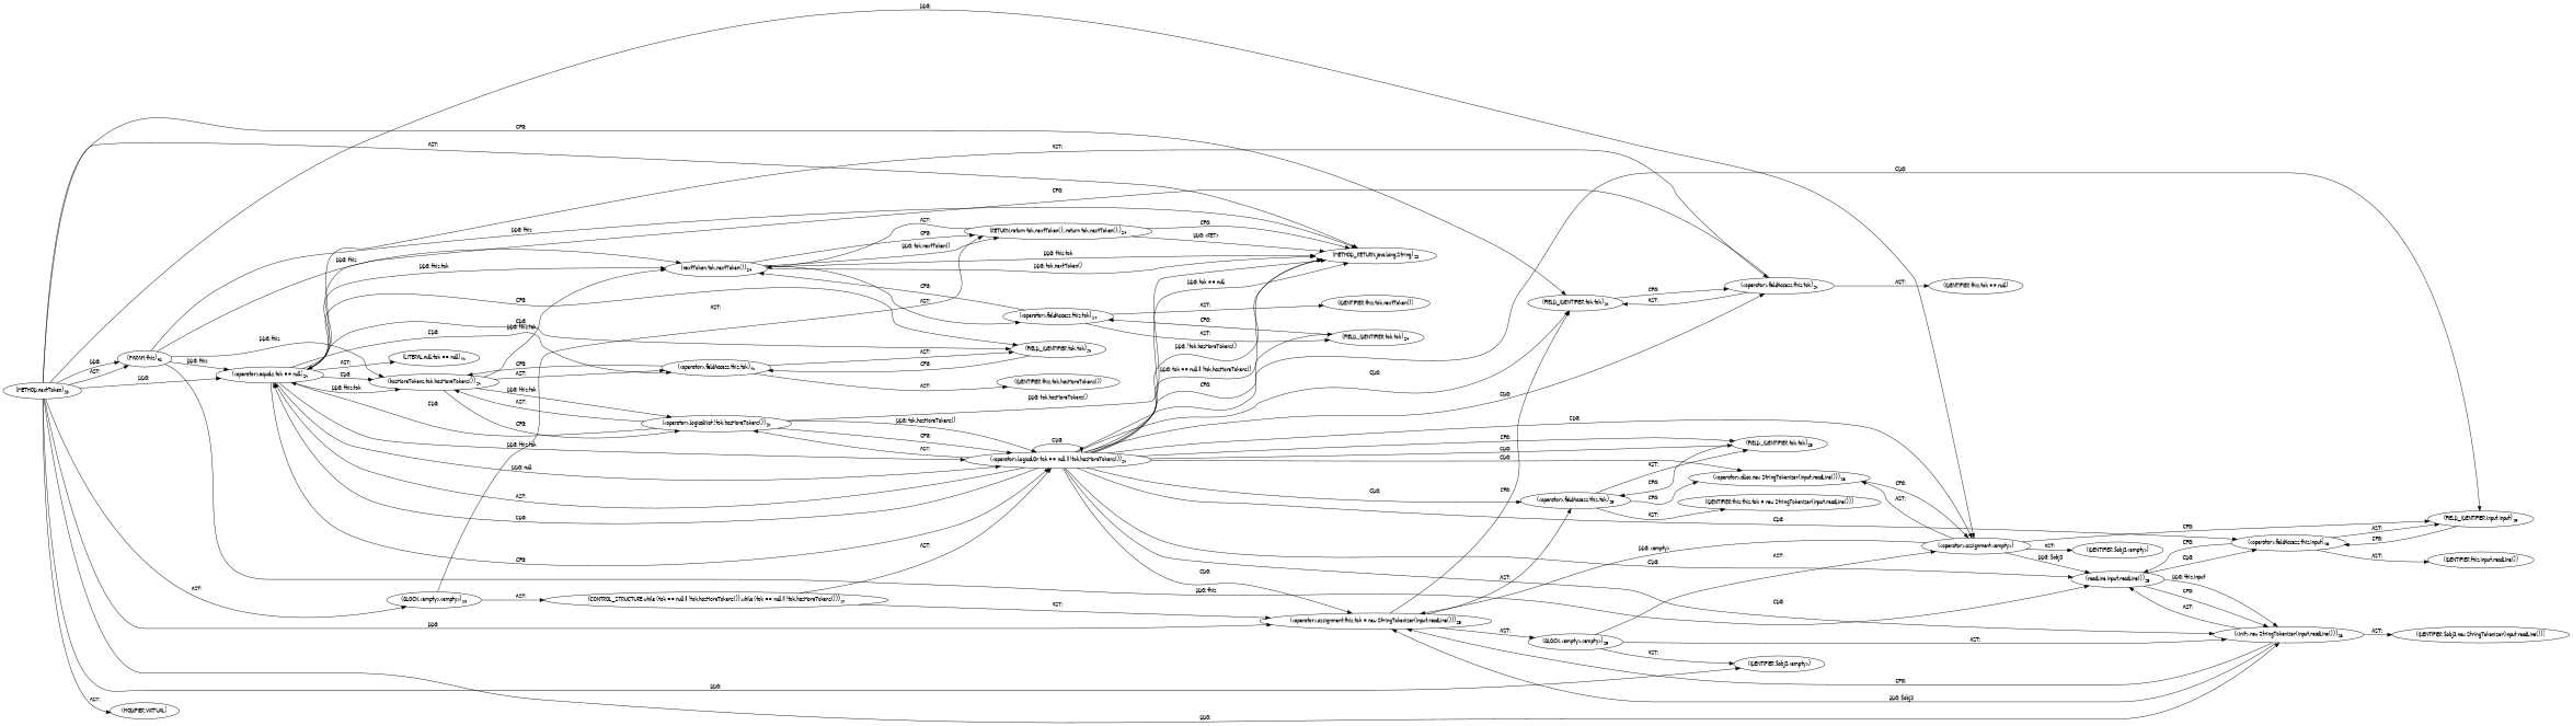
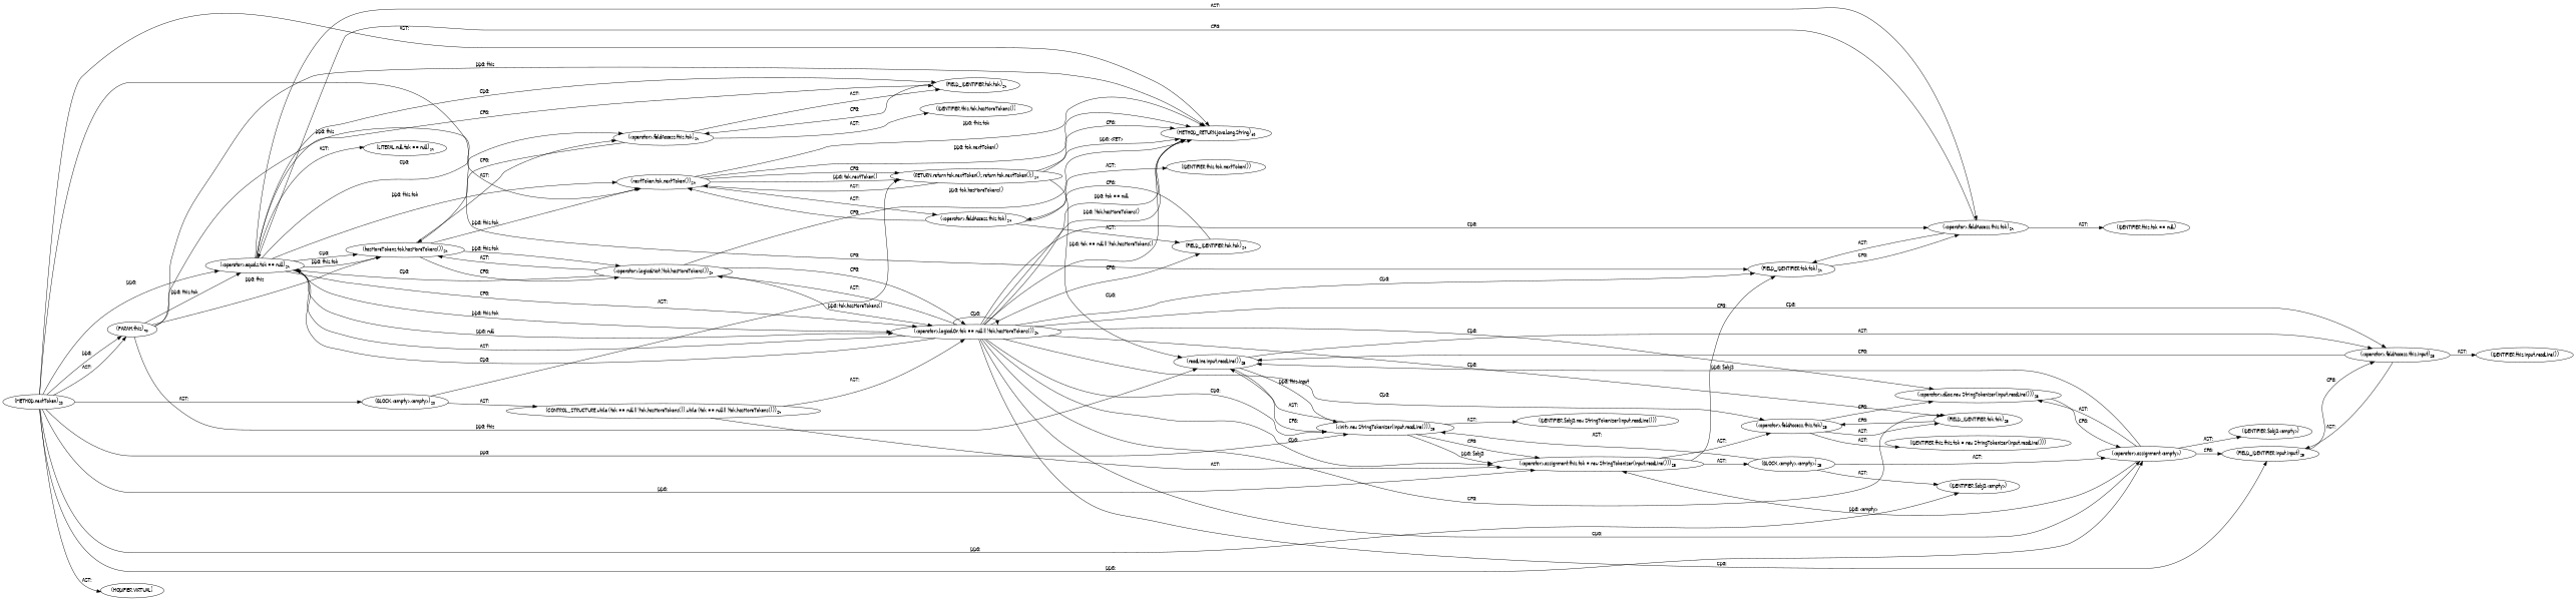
  digraph {
    fontname="Patrick Hand"
    rankdir=LR
    node [fontname="Patrick Hand"]
    edge [fontname="Patrick Hand"]
    n1 [label=<(METHOD,nextToken)<SUB>23</SUB>>]
    n2 [label=<(PARAM,this)<SUB>93</SUB>>]
    n3 [label=<(BLOCK,&lt;empty&gt;,&lt;empty&gt;)<SUB>23</SUB>>]
    n4 [label=<(&lt;operator&gt;.equals,tok == null)<SUB>24</SUB>>]
    n5 [label=<(FIELD_IDENTIFIER,tok,tok)<SUB>24</SUB>>]
    n6 [label=<(&lt;operator&gt;.assignment,this.tok = new StringTokenizer(input.readLine()))<SUB>25</SUB>>]
    n7 [label=<(&lt;operator&gt;.assignment,&lt;empty&gt;)>]
    n8 [label=<(&lt;init&gt;,new StringTokenizer(input.readLine()))<SUB>25</SUB>>]
    n9 [label=<(IDENTIFIER,$obj3,&lt;empty&gt;)>]
    n10 [label=<(MODIFIER,VIRTUAL)>]
-   n11 [label=<(METHOD_RETURN,java.lang.String)<SUB>23</SUB>>]
+   n11 [label=<(METHOD_RETURN,java.lang.String)<SUB>63</SUB>>]
    n12 [label=<(hasMoreTokens,tok.hasMoreTokens())<SUB>24</SUB>>]
    n13 [label=<(readLine,input.readLine())<SUB>25</SUB>>]
    n14 [label=<(nextToken,tok.nextToken())<SUB>27</SUB>>]
    n15 [label=<(CONTROL_STRUCTURE,while (tok == null || !tok.hasMoreTokens()),while (tok == null || !tok.hasMoreTokens()))<SUB>24</SUB>>]
    n16 [label=<(RETURN,return tok.nextToken();,return tok.nextToken();)<SUB>27</SUB>>]
    n17 [label=<(&lt;operator&gt;.logicalOr,tok == null || !tok.hasMoreTokens())<SUB>24</SUB>>]
    n18 [label=<(&lt;operator&gt;.fieldAccess,this.tok)<SUB>24</SUB>>]
    n19 [label=<(LITERAL,null,tok == null)<SUB>24</SUB>>]
    n20 [label=<(&lt;operator&gt;.fieldAccess,this.tok)<SUB>24</SUB>>]
    n21 [label=<(FIELD_IDENTIFIER,tok,tok)<SUB>24</SUB>>]
    n22 [label=<(&lt;operator&gt;.fieldAccess,this.tok)<SUB>25</SUB>>]
    n23 [label=<(BLOCK,&lt;empty&gt;,&lt;empty&gt;)<SUB>25</SUB>>]
    n24 [label=<(&lt;operator&gt;.alloc,new StringTokenizer(input.readLine()))<SUB>25</SUB>>]
    n25 [label=<(FIELD_IDENTIFIER,input,input)<SUB>25</SUB>>]
    n26 [label=<(IDENTIFIER,$obj3,&lt;empty&gt;)>]
    n27 [label=<(IDENTIFIER,$obj3,new StringTokenizer(input.readLine()))>]
    n28 [label=<(&lt;operator&gt;.logicalNot,!tok.hasMoreTokens())<SUB>24</SUB>>]
    n29 [label=<(&lt;operator&gt;.fieldAccess,this.input)<SUB>25</SUB>>]
    n30 [label=<(&lt;operator&gt;.fieldAccess,this.tok)<SUB>27</SUB>>]
    n31 [label=<(FIELD_IDENTIFIER,tok,tok)<SUB>25</SUB>>]
    n32 [label=<(FIELD_IDENTIFIER,tok,tok)<SUB>27</SUB>>]
    n33 [label=<(IDENTIFIER,this,tok == null)>]
    n34 [label=<(IDENTIFIER,this,this.tok = new StringTokenizer(input.readLine()))>]
    n35 [label=<(IDENTIFIER,this,input.readLine())>]
    n36 [label=<(IDENTIFIER,this,tok.hasMoreTokens())>]
    n37 [label=<(IDENTIFIER,this,tok.nextToken())>]
    n1 -> n2 [label="AST: "]
    n1 -> n2 [label="DDG: "]
    n1 -> n3 [label="AST: "]
    n1 -> n4 [label="DDG: "]
    n1 -> n5 [label="CFG: "]
    n1 -> n6 [label="DDG: "]
    n1 -> n7 [label="DDG: "]
    n1 -> n8 [label="DDG: "]
    n1 -> n9 [label="DDG: "]
    n1 -> n10 [label="AST: "]
    n1 -> n11 [label="AST: "]
-   n2 -> n4 [label="DDG: this"]
+   n2 -> n4 [label="DDG: this.tok"]
    n2 -> n11 [label="DDG: this"]
    n2 -> n12 [label="DDG: this"]
    n2 -> n13 [label="DDG: this"]
    n2 -> n14 [label="DDG: this"]
    n3 -> n15 [label="AST: "]
    n3 -> n16 [label="AST: "]
    n4 -> n12 [label="DDG: this.tok"]
    n4 -> n12 [label="CDG: "]
    n4 -> n14 [label="DDG: this.tok"]
    n4 -> n17 [label="CFG: "]
    n4 -> n17 [label="DDG: this.tok"]
    n4 -> n17 [label="DDG: null"]
    n4 -> n18 [label="AST: "]
    n4 -> n19 [label="AST: "]
    n4 -> n20 [label="CDG: "]
    n4 -> n21 [label="CFG: "]
    n4 -> n21 [label="CDG: "]
    n5 -> n18 [label="CFG: "]
    n6 -> n5 [label="CFG: "]
    n6 -> n22 [label="AST: "]
    n6 -> n23 [label="AST: "]
    n7 -> n6 [label="DDG: &lt;empty&gt;"]
    n7 -> n13 [label="DDG: $obj3"]
    n7 -> n24 [label="AST: "]
    n7 -> n25 [label="CFG: "]
    n7 -> n26 [label="AST: "]
    n8 -> n6 [label="CFG: "]
    n8 -> n6 [label="DDG: $obj3"]
    n8 -> n13 [label="AST: "]
    n8 -> n27 [label="AST: "]
    n12 -> n14 [label="DDG: this.tok"]
    n12 -> n20 [label="AST: "]
    n12 -> n28 [label="CFG: "]
    n12 -> n28 [label="DDG: this.tok"]
    n13 -> n8 [label="CFG: "]
    n13 -> n8 [label="DDG: this.input"]
-   n13 -> n29 [label="CDG: "]
+   n13 -> n29 [label="AST: "]
    n14 -> n11 [label="DDG: this.tok"]
    n14 -> n11 [label="DDG: tok.nextToken()"]
    n14 -> n16 [label="CFG: "]
    n14 -> n16 [label="DDG: tok.nextToken()"]
    n14 -> n30 [label="AST: "]
    n15 -> n6 [label="AST: "]
    n15 -> n17 [label="AST: "]
    n16 -> n11 [label="CFG: "]
    n16 -> n11 [label="DDG: &lt;RET&gt;"]
    n16 -> n14 [label="AST: "]
    n17 -> n4 [label="AST: "]
    n17 -> n4 [label="CDG: "]
    n17 -> n5 [label="CDG: "]
    n17 -> n6 [label="CDG: "]
    n17 -> n7 [label="CDG: "]
    n17 -> n8 [label="CDG: "]
    n17 -> n11 [label="DDG: tok == null"]
    n17 -> n11 [label="DDG: !tok.hasMoreTokens()"]
    n17 -> n11 [label="DDG: tok == null || !tok.hasMoreTokens()"]
-   n17 -> n13 [label="CDG: "]
+   n16 -> n13 [label="CDG: "]
    n17 -> n17 [label="CDG: "]
    n17 -> n18 [label="CDG: "]
    n17 -> n22 [label="CDG: "]
    n17 -> n24 [label="CDG: "]
    n17 -> n25 [label="CDG: "]
    n17 -> n28 [label="AST: "]
    n17 -> n29 [label="CDG: "]
    n17 -> n31 [label="CFG: "]
    n17 -> n31 [label="CDG: "]
    n17 -> n32 [label="CFG: "]
    n18 -> n4 [label="CFG: "]
    n18 -> n5 [label="AST: "]
    n18 -> n33 [label="AST: "]
    n20 -> n12 [label="CFG: "]
    n20 -> n21 [label="AST: "]
    n20 -> n36 [label="AST: "]
    n21 -> n20 [label="CFG: "]
    n22 -> n24 [label="CFG: "]
    n22 -> n31 [label="AST: "]
    n22 -> n34 [label="AST: "]
    n23 -> n7 [label="AST: "]
    n23 -> n8 [label="AST: "]
    n23 -> n9 [label="AST: "]
    n24 -> n7 [label="CFG: "]
    n25 -> n29 [label="CFG: "]
    n28 -> n4 [label="CDG: "]
    n28 -> n11 [label="DDG: tok.hasMoreTokens()"]
    n28 -> n12 [label="AST: "]
    n28 -> n17 [label="CFG: "]
    n28 -> n17 [label="DDG: tok.hasMoreTokens()"]
    n29 -> n13 [label="CFG: "]
    n29 -> n25 [label="AST: "]
    n29 -> n35 [label="AST: "]
    n30 -> n14 [label="CFG: "]
    n30 -> n32 [label="AST: "]
    n30 -> n37 [label="AST: "]
    n31 -> n22 [label="CFG: "]
    n32 -> n30 [label="CFG: "]
  }
